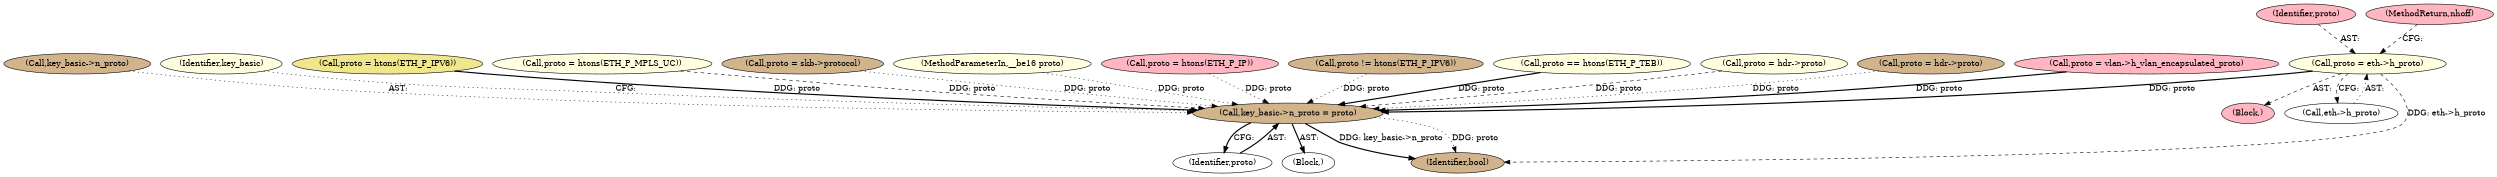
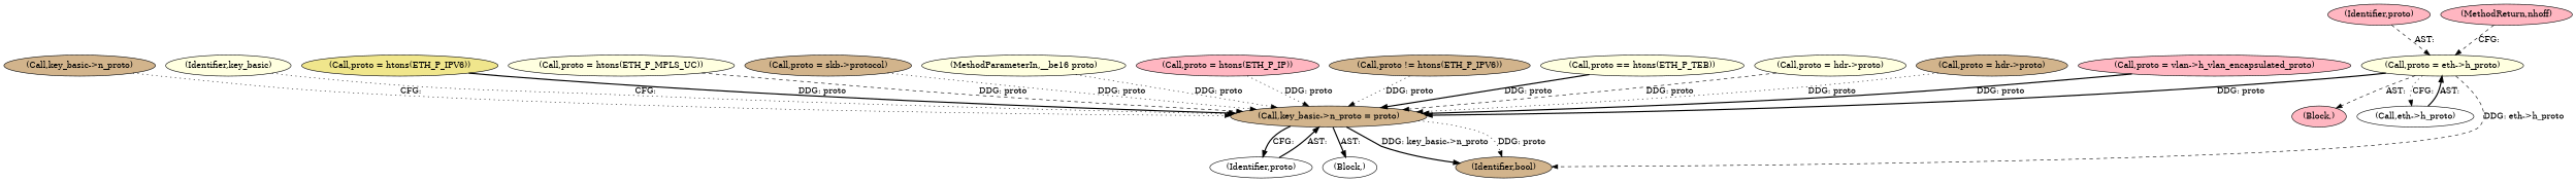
  digraph {
    node [fillcolor=lightyellow style=filled]
    edge [style=bold]
    n1 [label="(Call,proto = eth->h_proto)"]
    n2 [fillcolor=tan label="(Call,key_basic->n_proto = proto)"]
    n3 [fillcolor=tan label="(Identifier,bool)"]
    n4 [fillcolor=lightpink label="(Block,)"]
    n5 [fillcolor=white label="(Call,eth->h_proto)"]
    n6 [fillcolor=white label="(Identifier,proto)"]
    n7 [fillcolor=white label="(Block,)"]
    n8 [fillcolor=tan label="(Call,key_basic->n_proto)"]
    n9 [label="(Identifier,key_basic)"]
    n10 [fillcolor=khaki label="(Call,proto = htons(ETH_P_IPV6))"]
    n11 [label="(Call,proto = htons(ETH_P_MPLS_UC))"]
    n12 [fillcolor=tan label="(Call,proto = skb->protocol)"]
    n13 [label="(MethodParameterIn,__be16 proto)"]
    n14 [fillcolor=lightpink label="(Identifier,proto)"]
    n15 [fillcolor=lightpink label="(Call,proto = htons(ETH_P_IP))"]
    n16 [fillcolor=tan label="(Call,proto != htons(ETH_P_IPV6))"]
    n17 [label="(Call,proto == htons(ETH_P_TEB))"]
    n18 [label="(Call,proto = hdr->proto)"]
    n19 [fillcolor=tan label="(Call,proto = hdr->proto)"]
    n20 [fillcolor=lightpink label="(Call,proto = vlan->h_vlan_encapsulated_proto)"]
    n21 [fillcolor=lightpink label="(MethodReturn,nhoff)"]
    n1 -> n2 [label="DDG: proto"]
    n1 -> n3 [label="DDG: eth->h_proto" style=dashed]
    n1 -> n4 [label="AST: " style=dashed]
-   n1 -> n5 [label="CFG: " style=dashed]
+   n1 -> n5 [label="CFG: " style=dotted]
    n2 -> n3 [label="DDG: proto" style=dotted]
    n2 -> n3 [label="DDG: key_basic->n_proto"]
    n2 -> n6 [label="CFG: "]
    n2 -> n7 [label="AST: "]
-   n5 -> n1 [label="AST: " style=dotted]
+   n5 -> n1 [label="AST: "]
    n6 -> n2 [label="AST: "]
-   n8 -> n2 [label="AST: " style=dotted]
+   n8 -> n2 [label="CFG: " style=dotted]
    n9 -> n2 [label="CFG: " style=dotted]
    n10 -> n2 [label="DDG: proto"]
    n11 -> n2 [label="DDG: proto" style=dashed]
    n12 -> n2 [label="DDG: proto" style=dotted]
    n13 -> n2 [label="DDG: proto" style=dotted]
    n14 -> n1 [label="AST: " style=dashed]
    n15 -> n2 [label="DDG: proto" style=dotted]
    n16 -> n2 [label="DDG: proto" style=dotted]
    n17 -> n2 [label="DDG: proto"]
    n18 -> n2 [label="DDG: proto" style=dashed]
    n19 -> n2 [label="DDG: proto" style=dotted]
    n20 -> n2 [label="DDG: proto"]
    n21 -> n1 [label="CFG: " style=dashed]
  }
